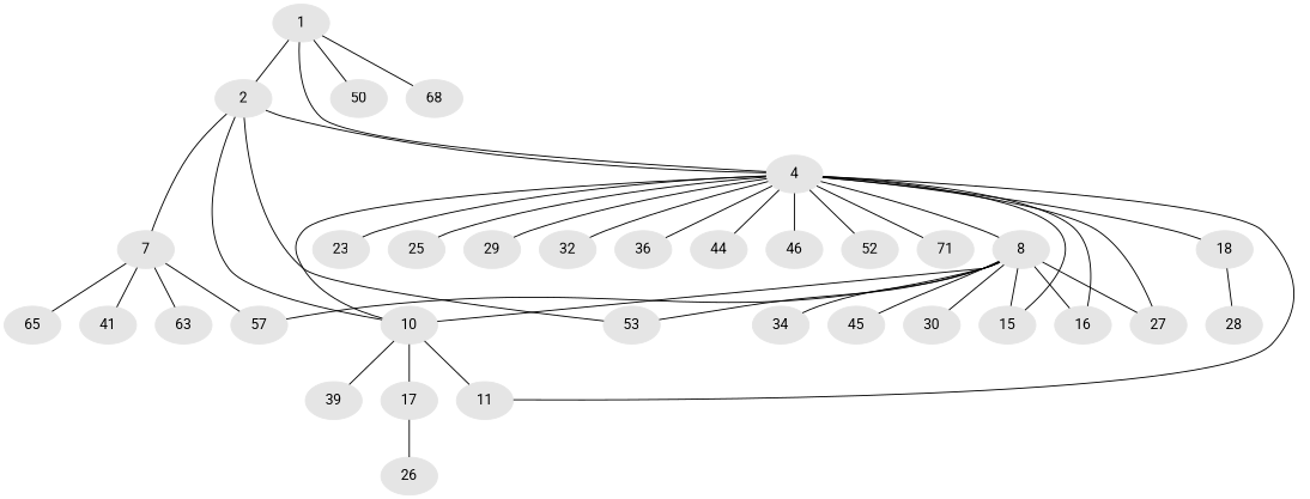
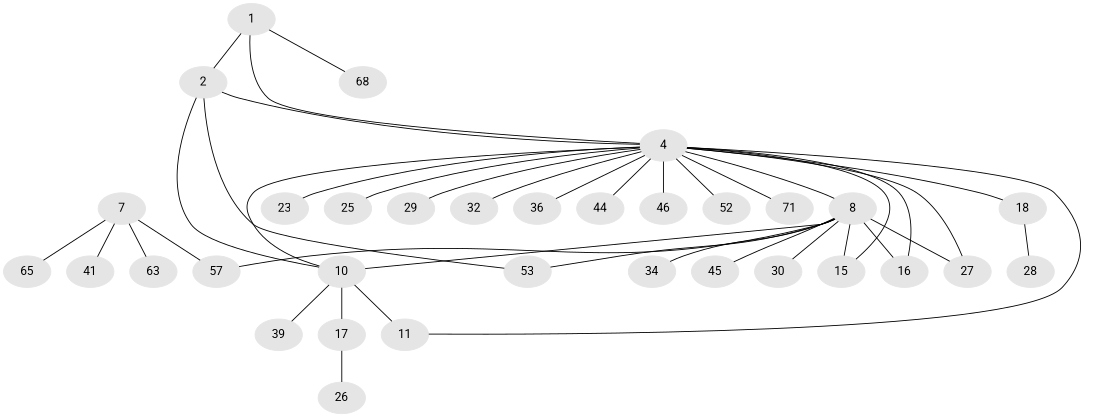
  graph {
    fontname=Roboto
    node [color=gray90 fontname=Roboto style=filled]
    edge [fontname=Roboto]
    1 [super="+40+3+49+66+64"]
    2 [super="+19+62+58"]
    4 [super="+5"]
-   50
    68
    7 [super="+35+24+23+9"]
    10 [super="+12+48"]
    53
    8 [super="+14"]
    11
    15 [super="+38"]
    16
    18 [super="+22"]
    n14 [label=23 super="+21"]
    25
    27 [super="+31"]
    29
    32 [super="+67"]
    36
    44
    46
    52
    71
    41
    63
    65
    57
    17 [super="+70"]
    39
    30
    34
    45
    28 [super="+42"]
    26 [super="+33+51+60"]
    1 -- 2 [weight=2]
    1 -- 4
-   1 -- 50
    1 -- 68
    2 -- 4
-   2 -- 7
    2 -- 10
    2 -- 53
    4 -- 10
    4 -- 8 [weight=2]
    4 -- 11
    4 -- 15
    4 -- 16
    4 -- 18
    4 -- n14
    4 -- 25
    4 -- 27
    4 -- 29
    4 -- 32
    4 -- 36
    4 -- 44
    4 -- 46
    4 -- 52
    4 -- 71
    7 -- 41
    7 -- 63
    7 -- 65
    7 -- 57 [weight=2]
    10 -- 11 [weight=2]
    10 -- 17
    10 -- 39
    8 -- 10
    8 -- 53
    8 -- 15
    8 -- 16
    8 -- 27 [weight=2]
    8 -- 57
    8 -- 30
    8 -- 34
    8 -- 45
    18 -- 28
    17 -- 26
  }
